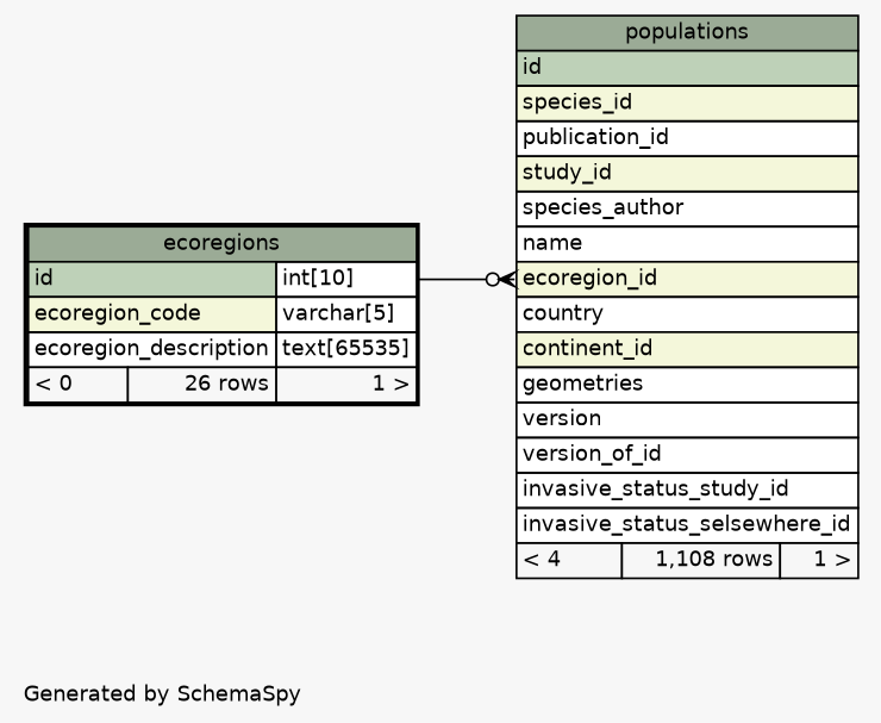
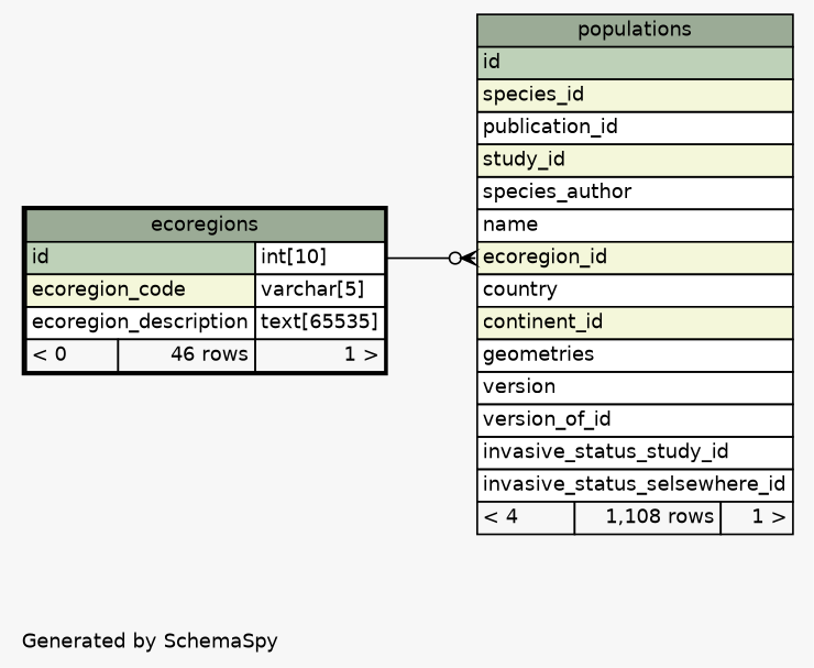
  digraph {
    bgcolor="#f7f7f7"
    fontname=Helvetica
    fontsize=11
    label="\nGenerated by SchemaSpy"
    labeljust=l
    nodesep=0.18
    rankdir=RL
    ranksep=0.46
    node [fontname=Helvetica fontsize=11 shape=plaintext]
    n1 [label=<     <TABLE BORDER="0" CELLBORDER="1" CELLSPACING="0" BGCOLOR="#ffffff">       <TR><TD COLSPAN="3" BGCOLOR="#9bab96" ALIGN="CENTER">populations</TD></TR>       <TR><TD PORT="id" COLSPAN="3" BGCOLOR="#bed1b8" ALIGN="LEFT">id</TD></TR>       <TR><TD PORT="species_id" COLSPAN="3" BGCOLOR="#f4f7da" ALIGN="LEFT">species_id</TD></TR>       <TR><TD PORT="publication_id" COLSPAN="3" ALIGN="LEFT">publication_id</TD></TR>       <TR><TD PORT="study_id" COLSPAN="3" BGCOLOR="#f4f7da" ALIGN="LEFT">study_id</TD></TR>       <TR><TD PORT="species_author" COLSPAN="3" ALIGN="LEFT">species_author</TD></TR>       <TR><TD PORT="name" COLSPAN="3" ALIGN="LEFT">name</TD></TR>       <TR><TD PORT="ecoregion_id" COLSPAN="3" BGCOLOR="#f4f7da" ALIGN="LEFT">ecoregion_id</TD></TR>       <TR><TD PORT="country" COLSPAN="3" ALIGN="LEFT">country</TD></TR>       <TR><TD PORT="continent_id" COLSPAN="3" BGCOLOR="#f4f7da" ALIGN="LEFT">continent_id</TD></TR>       <TR><TD PORT="geometries" COLSPAN="3" ALIGN="LEFT">geometries</TD></TR>       <TR><TD PORT="version" COLSPAN="3" ALIGN="LEFT">version</TD></TR>       <TR><TD PORT="version_of_id" COLSPAN="3" ALIGN="LEFT">version_of_id</TD></TR>       <TR><TD PORT="invasive_status_study_id" COLSPAN="3" ALIGN="LEFT">invasive_status_study_id</TD></TR>       <TR><TD PORT="invasive_status_selsewhere_id" COLSPAN="3" ALIGN="LEFT">invasive_status_selsewhere_id</TD></TR>       <TR><TD ALIGN="LEFT" BGCOLOR="#f7f7f7">&lt; 4</TD><TD ALIGN="RIGHT" BGCOLOR="#f7f7f7">1,108 rows</TD><TD ALIGN="RIGHT" BGCOLOR="#f7f7f7">1 &gt;</TD></TR>     </TABLE>>]
-   n2 [label=<     <TABLE BORDER="2" CELLBORDER="1" CELLSPACING="0" BGCOLOR="#ffffff">       <TR><TD COLSPAN="3" BGCOLOR="#9bab96" ALIGN="CENTER">ecoregions</TD></TR>       <TR><TD PORT="id" COLSPAN="2" BGCOLOR="#bed1b8" ALIGN="LEFT">id</TD><TD PORT="id.type" ALIGN="LEFT">int[10]</TD></TR>       <TR><TD PORT="ecoregion_code" COLSPAN="2" BGCOLOR="#f4f7da" ALIGN="LEFT">ecoregion_code</TD><TD PORT="ecoregion_code.type" ALIGN="LEFT">varchar[5]</TD></TR>       <TR><TD PORT="ecoregion_description" COLSPAN="2" ALIGN="LEFT">ecoregion_description</TD><TD PORT="ecoregion_description.type" ALIGN="LEFT">text[65535]</TD></TR>       <TR><TD ALIGN="LEFT" BGCOLOR="#f7f7f7">&lt; 0</TD><TD ALIGN="RIGHT" BGCOLOR="#f7f7f7">26 rows</TD><TD ALIGN="RIGHT" BGCOLOR="#f7f7f7">1 &gt;</TD></TR>     </TABLE>>]
+   n2 [label=<     <TABLE BORDER="2" CELLBORDER="1" CELLSPACING="0" BGCOLOR="#ffffff">       <TR><TD COLSPAN="3" BGCOLOR="#9bab96" ALIGN="CENTER">ecoregions</TD></TR>       <TR><TD PORT="id" COLSPAN="2" BGCOLOR="#bed1b8" ALIGN="LEFT">id</TD><TD PORT="id.type" ALIGN="LEFT">int[10]</TD></TR>       <TR><TD PORT="ecoregion_code" COLSPAN="2" BGCOLOR="#f4f7da" ALIGN="LEFT">ecoregion_code</TD><TD PORT="ecoregion_code.type" ALIGN="LEFT">varchar[5]</TD></TR>       <TR><TD PORT="ecoregion_description" COLSPAN="2" ALIGN="LEFT">ecoregion_description</TD><TD PORT="ecoregion_description.type" ALIGN="LEFT">text[65535]</TD></TR>       <TR><TD ALIGN="LEFT" BGCOLOR="#f7f7f7">&lt; 0</TD><TD ALIGN="RIGHT" BGCOLOR="#f7f7f7">46 rows</TD><TD ALIGN="RIGHT" BGCOLOR="#f7f7f7">1 &gt;</TD></TR>     </TABLE>>]
    n1 -> n2 [arrowhead=none arrowsize=0.8 arrowtail=crowodot dir=back headport="id.type:e" tailport="ecoregion_id:w"]
  }
